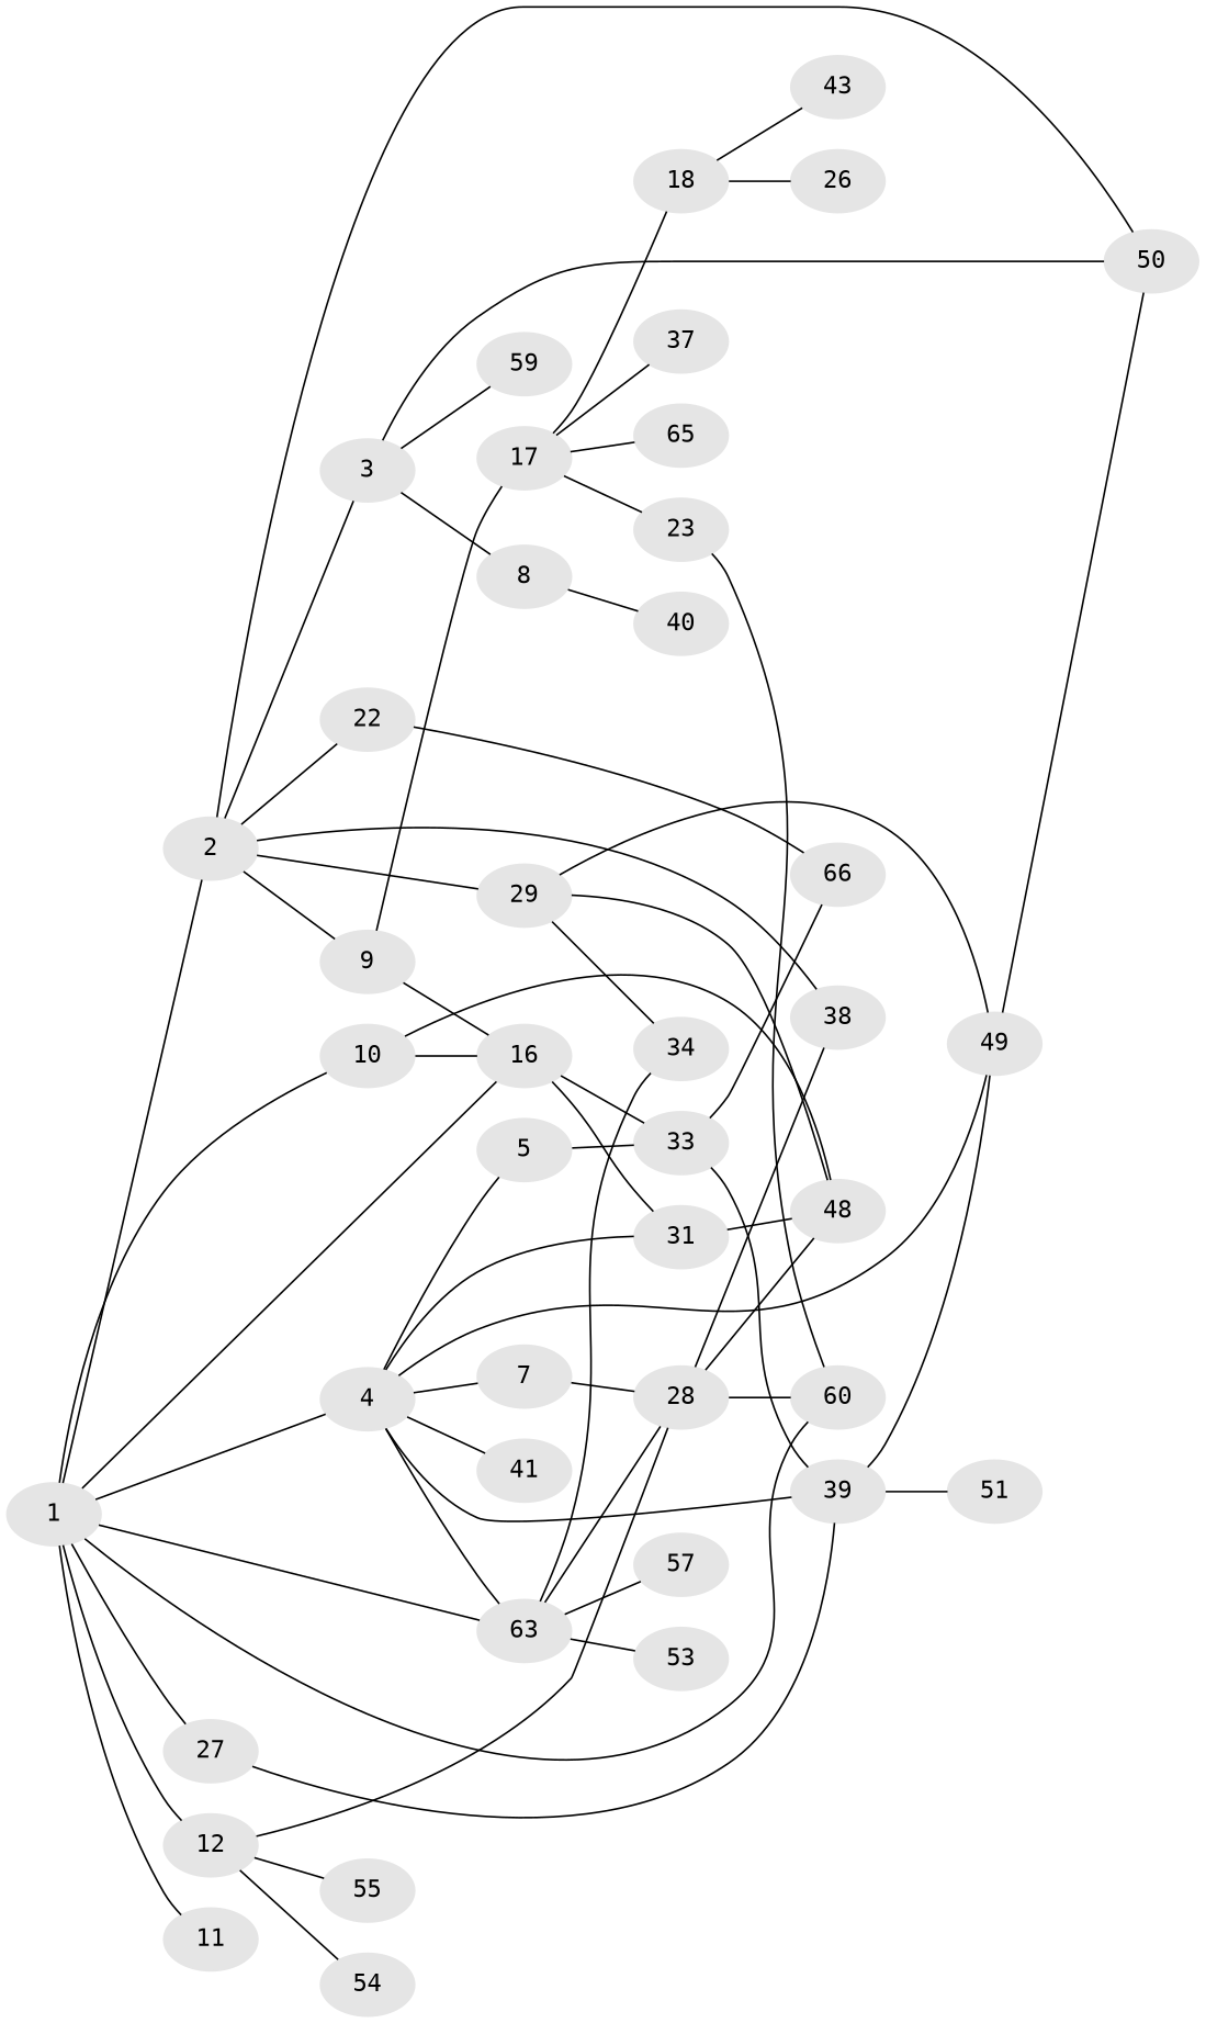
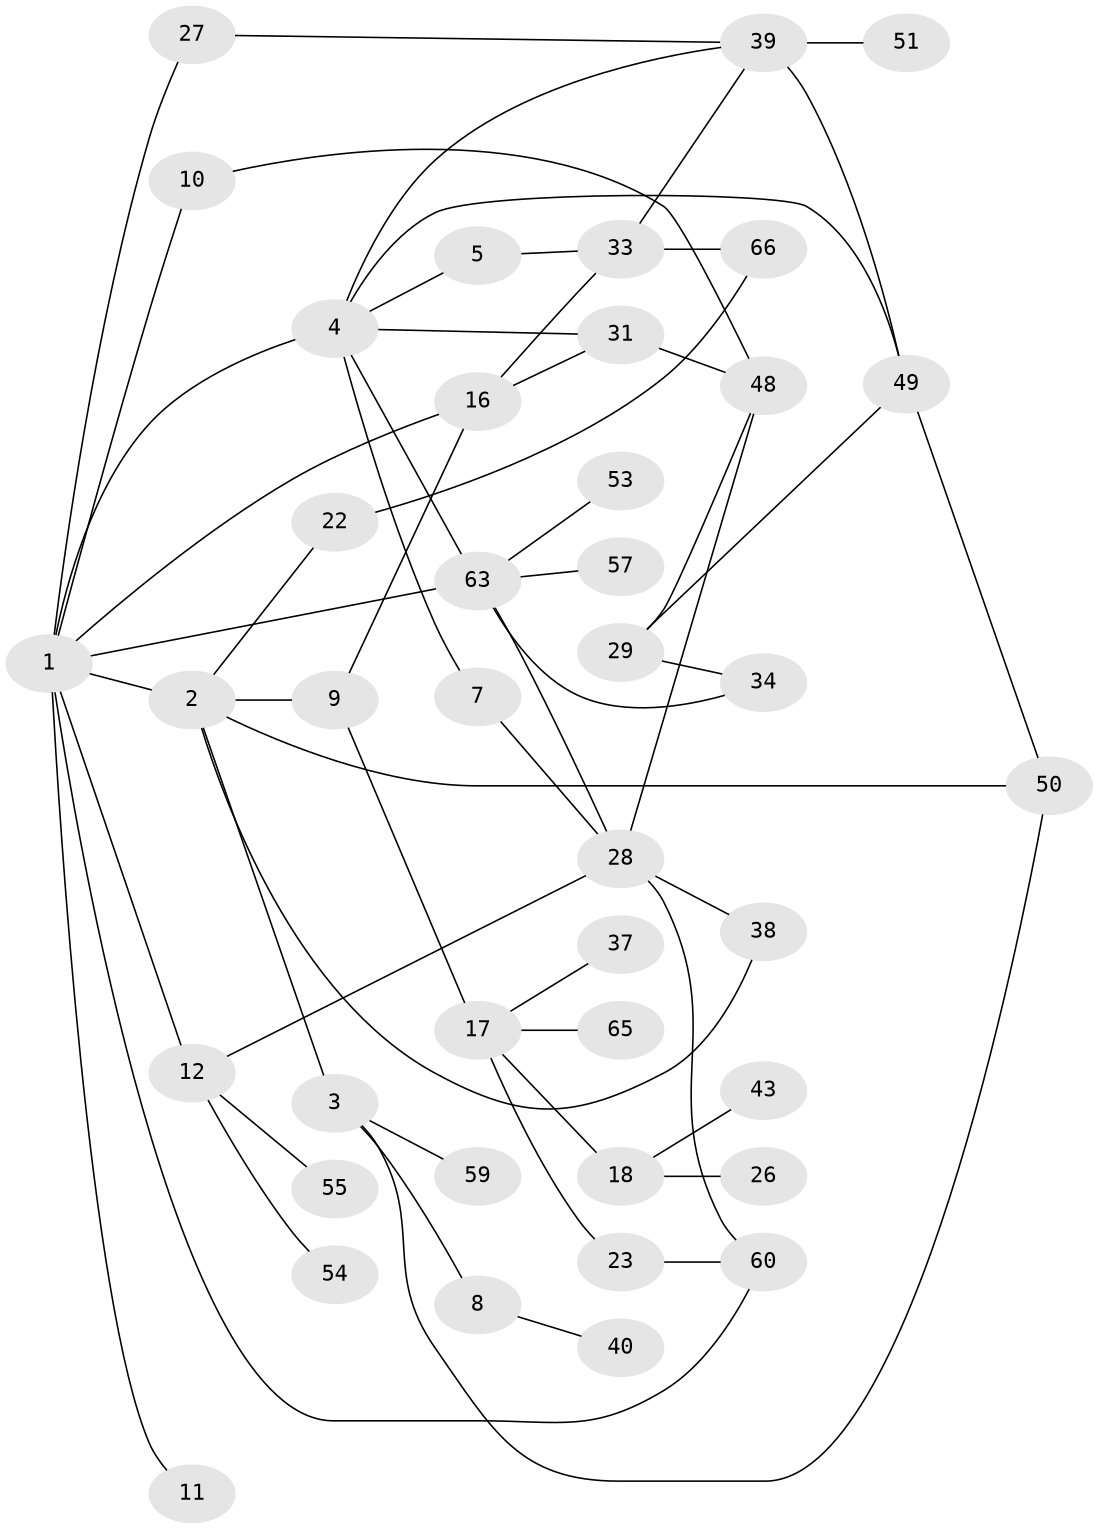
  graph {
    fontname="DejaVu Sans Mono"
    rankdir=LR
    node [color=gray90 fontname="DejaVu Sans Mono" style=filled]
    edge [fontname="DejaVu Sans Mono"]
    1 [super="+24"]
    2 [super="+42"]
    4 [super="+6"]
    10
    11 [super="+58"]
    12 [super="+45"]
    n7 [label=63 super="+20"]
    16 [super="+32"]
    27
    60 [super="+63"]
    3 [super="+19"]
    9
    22 [super="+61"]
    29 [super="+56"]
    38
    50
    5 [super="+47"]
    7 [super="+44"]
    31 [super="+67"]
    39 [super="+46"]
-   41
    49
    48 [super="+64"]
    28 [super="+36"]
    54
    55
    34
    53
    57
    33 [super="+62"]
    8 [super="+35"]
    59
    17 [super="+21"]
    66
    40
    51
    18 [super="+52"]
    23
    37
    65
    26 [super="+30"]
    43
    1 -- 2 [weight=2]
    1 -- 4
    1 -- 10
    1 -- 11
    1 -- 12
    1 -- n7
    1 -- 16
    1 -- 27
    1 -- 60
    2 -- 3
    2 -- 9
    2 -- 22
-   2 -- 29
    2 -- 38
    2 -- 50
    4 -- n7
    4 -- 5
    4 -- 7
    4 -- 31
    4 -- 39
-   4 -- 41
    4 -- 49
-   10 -- 16
    10 -- 48
    12 -- 28
    12 -- 54
    12 -- 55
    n7 -- 28
    n7 -- 34
    n7 -- 53
    n7 -- 57
    16 -- 31
    16 -- 33
    27 -- 39
    3 -- 50
    3 -- 8
    3 -- 59
    9 -- 16
    9 -- 17
    22 -- 66
    29 -- 49
    29 -- 48
    29 -- 34
    5 -- 33
    7 -- 28
    31 -- 48
    39 -- 49
    39 -- 51
    49 -- 50
    28 -- 60
    28 -- 38
    28 -- 48
    33 -- 39
    33 -- 66
    8 -- 40
    17 -- 18
    17 -- 23
    17 -- 37
    17 -- 65
    18 -- 26
    18 -- 43
    23 -- 60
  }
